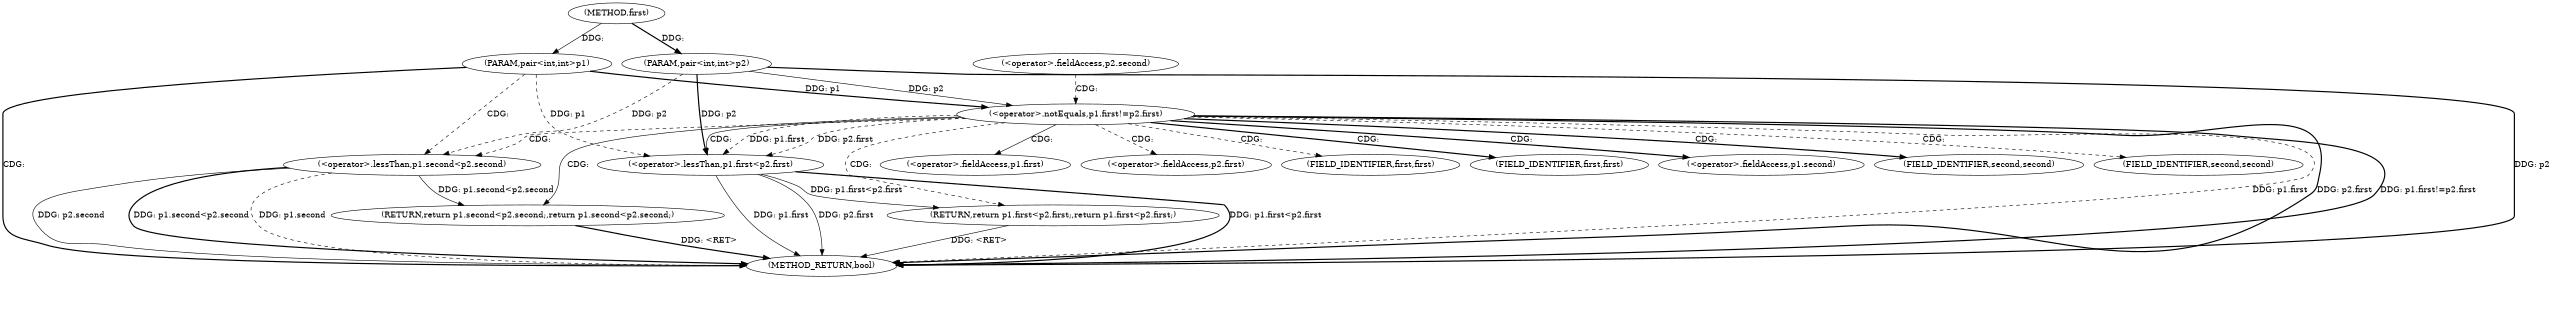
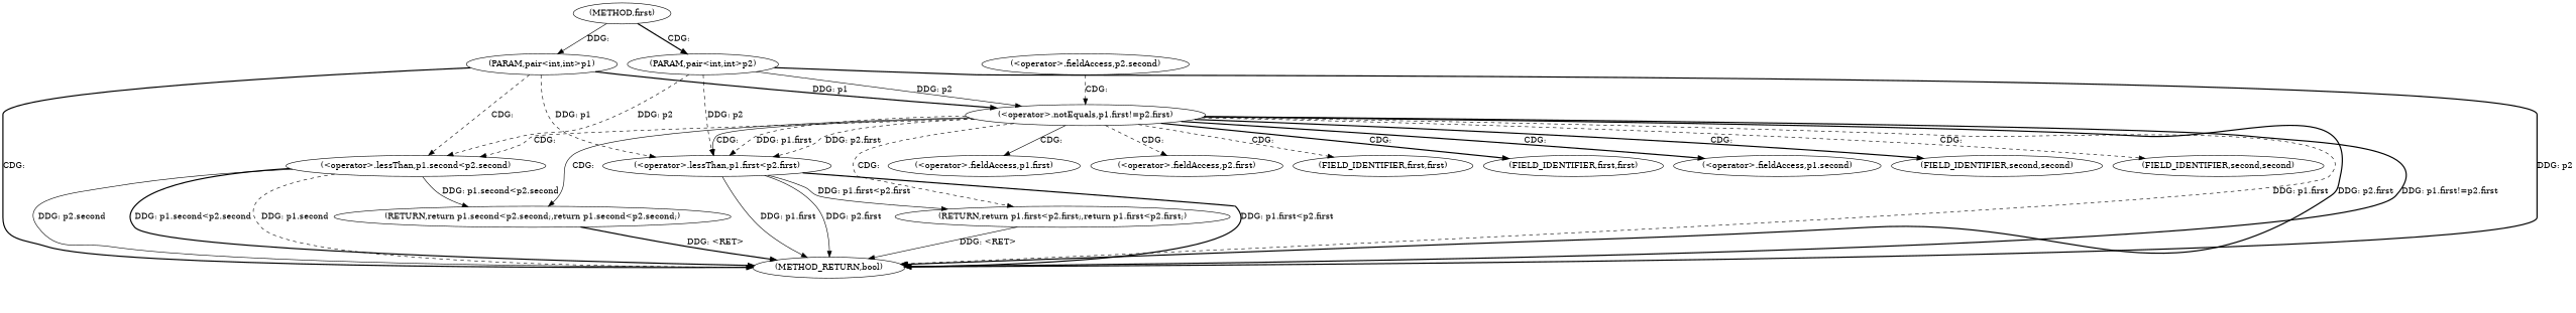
  digraph {
    edge [style=bold]
    n1 [label="(METHOD,first)"]
    n2 [label="(PARAM,pair<int,int>p1)"]
    n3 [label="(PARAM,pair<int,int>p2)"]
    n4 [label="(METHOD_RETURN,bool)"]
    n5 [label="(<operator>.notEquals,p1.first!=p2.first)"]
    n6 [label="(<operator>.lessThan,p1.first<p2.first)"]
    n7 [label="(<operator>.lessThan,p1.second<p2.second)"]
    n8 [label="(RETURN,return p1.first<p2.first;,return p1.first<p2.first;)"]
    n9 [label="(RETURN,return p1.second<p2.second;,return p1.second<p2.second;)"]
    n10 [label="(<operator>.fieldAccess,p1.first)"]
    n11 [label="(<operator>.fieldAccess,p2.first)"]
    n12 [label="(FIELD_IDENTIFIER,first,first)"]
    n13 [label="(FIELD_IDENTIFIER,first,first)"]
    n14 [label="(<operator>.fieldAccess,p1.second)"]
    n15 [label="(FIELD_IDENTIFIER,second,second)"]
    n16 [label="(FIELD_IDENTIFIER,second,second)"]
    n17 [label="(<operator>.fieldAccess,p2.second)"]
    n1 -> n2 [label="DDG: " style=solid]
-   n1 -> n3 [label="DDG: "]
+   n1 -> n3 [label="CDG: "]
    n2 -> n4 [label="CDG: "]
    n2 -> n5 [label="DDG: p1"]
    n2 -> n6 [label="DDG: p1" style=dashed]
    n2 -> n7 [label="CDG: " style=dashed]
    n3 -> n4 [label="DDG: p2"]
    n3 -> n5 [label="DDG: p2" style=solid]
-   n3 -> n6 [label="DDG: p2"]
+   n3 -> n6 [label="DDG: p2" style=dashed]
    n3 -> n7 [label="DDG: p2" style=dashed]
    n5 -> n4 [label="DDG: p1.first" style=dashed]
    n5 -> n4 [label="DDG: p2.first"]
    n5 -> n4 [label="DDG: p1.first!=p2.first"]
    n5 -> n6 [label="DDG: p1.first" style=dashed]
    n5 -> n6 [label="DDG: p2.first" style=dashed]
    n5 -> n6 [label="CDG: " style=solid]
    n5 -> n7 [label="CDG: " style=dashed]
    n5 -> n8 [label="CDG: " style=dashed]
    n5 -> n9 [label="CDG: " style=solid]
    n5 -> n10 [label="CDG: " style=solid]
    n5 -> n11 [label="CDG: " style=dashed]
    n5 -> n12 [label="CDG: " style=dashed]
    n5 -> n13 [label="CDG: "]
    n5 -> n14 [label="CDG: "]
    n5 -> n15 [label="CDG: "]
    n5 -> n16 [label="CDG: " style=dashed]
    n6 -> n4 [label="DDG: p1.first" style=solid]
    n6 -> n4 [label="DDG: p2.first" style=solid]
    n6 -> n4 [label="DDG: p1.first<p2.first"]
    n6 -> n8 [label="DDG: p1.first<p2.first" style=solid]
    n7 -> n4 [label="DDG: p1.second" style=dashed]
    n7 -> n4 [label="DDG: p2.second" style=solid]
    n7 -> n4 [label="DDG: p1.second<p2.second"]
    n7 -> n9 [label="DDG: p1.second<p2.second" style=solid]
    n8 -> n4 [label="DDG: <RET>" style=solid]
    n9 -> n4 [label="DDG: <RET>"]
    n17 -> n5 [label="CDG: " style=dashed]
  }
